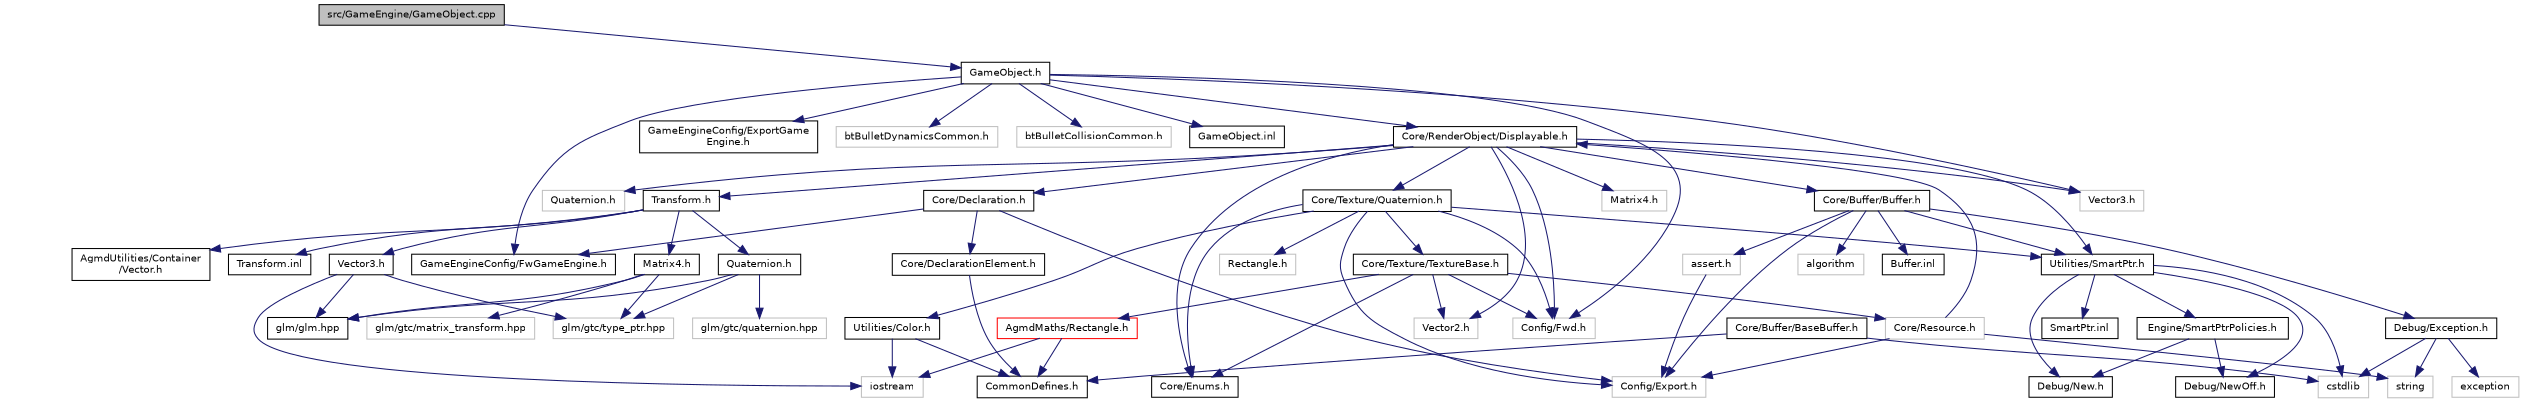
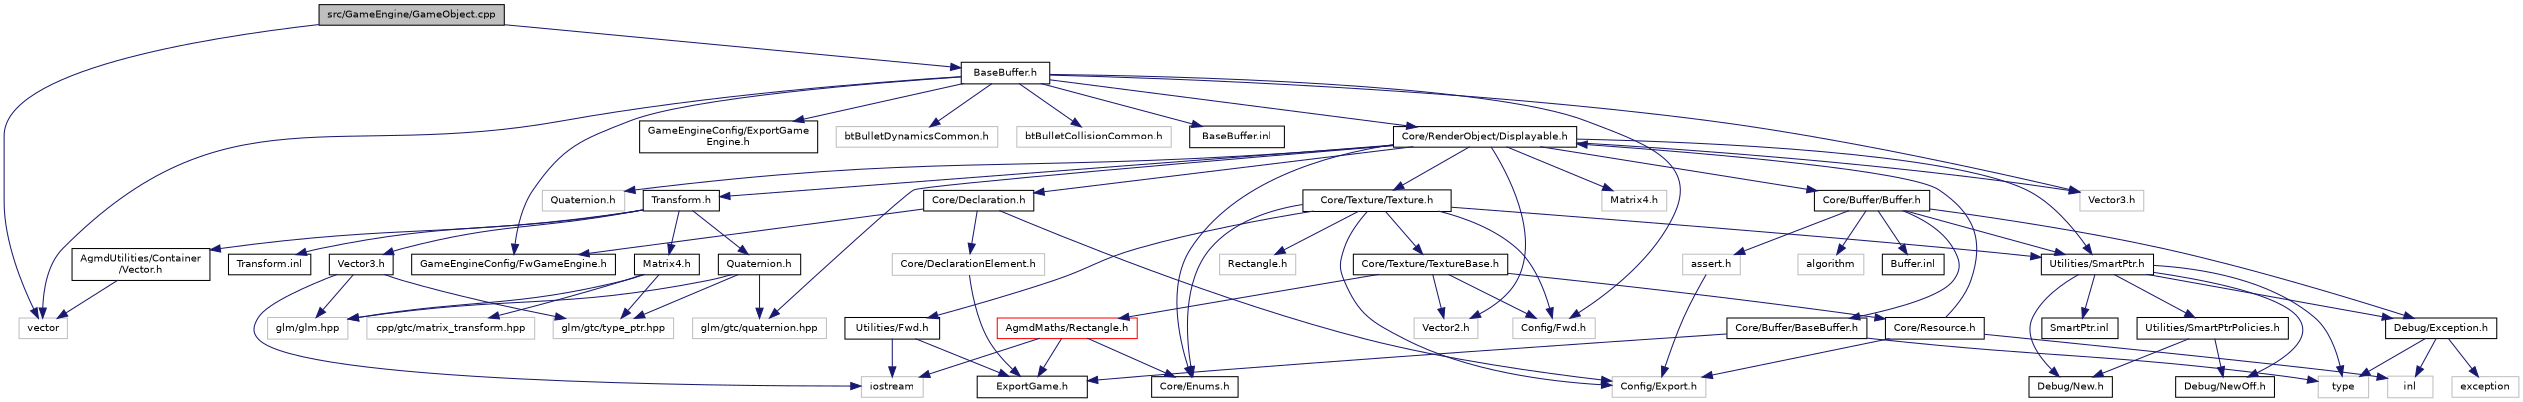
  digraph {
    node [color=black fillcolor=white fontname=Helvetica fontsize=10 shape=record style=filled]
    edge [color=midnightblue fontname=Helvetica fontsize=10 labelfontname=Helvetica labelfontsize=10 style=solid]
    n1 [fillcolor=grey75 fontcolor=black height=0.2 label="src/GameEngine/GameObject.cpp" width=0.4]
-   n2 [height=0.2 label="GameObject.h" width=0.4]
+   n2 [height=0.2 label="BaseBuffer.h" width=0.4]
+   n3 [color=grey75 height=0.2 label=vector width=0.4]
    n4 [color=grey75 height=0.2 label="Config/Fwd.h" width=0.4]
    n5 [height=0.2 label="GameEngineConfig/FwGameEngine.h" width=0.4]
    n6 [height=0.2 label="GameEngineConfig/ExportGame\lEngine.h" width=0.4]
    n7 [height=0.2 label="Core/RenderObject/Displayable.h" width=0.4]
    n8 [color=grey75 height=0.2 label="Vector3.h" width=0.4]
    n9 [color=grey75 height=0.2 label="btBulletDynamicsCommon.h" width=0.4]
    n10 [color=grey75 height=0.2 label="btBulletCollisionCommon.h" width=0.4]
-   n11 [height=0.2 label="GameObject.inl" width=0.4]
+   n11 [height=0.2 label="BaseBuffer.inl" width=0.4]
    n12 [height=0.2 label="Core/Buffer/Buffer.h" width=0.4]
    n13 [height=0.2 label="Utilities/SmartPtr.h" width=0.4]
    n14 [height=0.2 label="Core/Declaration.h" width=0.4]
-   n15 [height=0.2 label="Core/Texture/Quaternion.h" width=0.4]
+   n15 [height=0.2 label="Core/Texture/Texture.h" width=0.4]
    n16 [height=0.2 label="Core/Enums.h" width=0.4]
    n17 [color=grey75 height=0.2 label="Vector2.h" width=0.4]
    n18 [color=grey75 height=0.2 label="Matrix4.h" width=0.4]
    n19 [color=grey75 height=0.2 label="Quaternion.h" width=0.4]
    n20 [height=0.2 label="Transform.h" width=0.4]
-   n21 [color=grey75 height=0.2 label="Core/Resource.h" width=0.4]
+   n21 [height=0.2 label="Core/Resource.h" width=0.4]
    n22 [color=grey75 height=0.2 label="Config/Export.h" width=0.4]
-   n23 [color=grey75 height=0.2 label=string width=0.4]
+   n23 [color=grey75 height=0.2 label=inl width=0.4]
    n24 [height=0.2 label="Core/Buffer/BaseBuffer.h" width=0.4]
    n25 [height=0.2 label="Debug/Exception.h" width=0.4]
    n26 [color=grey75 height=0.2 label=algorithm width=0.4]
    n27 [color=grey75 height=0.2 label="assert.h" width=0.4]
    n28 [height=0.2 label="Buffer.inl" width=0.4]
-   n29 [color=grey75 height=0.2 label=cstdlib width=0.4]
-   n30 [height=0.2 label="Engine/SmartPtrPolicies.h" width=0.4]
+   n29 [color=grey75 height=0.2 label=type width=0.4]
+   n30 [height=0.2 label="Utilities/SmartPtrPolicies.h" width=0.4]
    n31 [height=0.2 label="Debug/New.h" width=0.4]
    n32 [height=0.2 label="Debug/NewOff.h" width=0.4]
    n33 [height=0.2 label="SmartPtr.inl" width=0.4]
-   n34 [height=0.2 label="Core/DeclarationElement.h" width=0.4]
+   n34 [color=grey75 height=0.2 label="Core/DeclarationElement.h" width=0.4]
    n35 [height=0.2 label="Core/Texture/TextureBase.h" width=0.4]
    n36 [color=grey75 height=0.2 label="Rectangle.h" width=0.4]
-   n37 [height=0.2 label="Utilities/Color.h" width=0.4]
+   n37 [height=0.2 label="Utilities/Fwd.h" width=0.4]
    n38 [height=0.2 label="Vector3.h" width=0.4]
    n39 [height=0.2 label="Quaternion.h" width=0.4]
    n40 [height=0.2 label="Matrix4.h" width=0.4]
    n41 [height=0.2 label="AgmdUtilities/Container\l/Vector.h" width=0.4]
    n42 [height=0.2 label="Transform.inl" width=0.4]
-   n43 [height=0.2 label="CommonDefines.h" width=0.4]
+   n43 [height=0.2 label="ExportGame.h" width=0.4]
    n44 [color=grey75 height=0.2 label=exception width=0.4]
    n45 [color=red height=0.2 label="AgmdMaths/Rectangle.h" width=0.4]
    n46 [color=grey75 height=0.2 label=iostream width=0.4]
-   n47 [height=0.2 label="glm/glm.hpp" width=0.4]
+   n47 [color=grey75 height=0.2 label="glm/glm.hpp" width=0.4]
    n48 [color=grey75 height=0.2 label="glm/gtc/type_ptr.hpp" width=0.4]
    n49 [color=grey75 height=0.2 label="glm/gtc/quaternion.hpp" width=0.4]
-   n50 [color=grey75 height=0.2 label="glm/gtc/matrix_transform.hpp" width=0.4]
+   n50 [color=grey75 height=0.2 label="cpp/gtc/matrix_transform.hpp" width=0.4]
    n1 -> n2
+   n1 -> n3
+   n2 -> n3
    n2 -> n4
    n2 -> n5
    n2 -> n6
    n2 -> n7
    n2 -> n8
    n2 -> n9
    n2 -> n10
    n2 -> n11
-   n7 -> n4
+   n7 -> n49
    n7 -> n8
    n7 -> n12
    n7 -> n13
    n7 -> n14
    n7 -> n15
    n7 -> n16
    n7 -> n17
    n7 -> n18
    n7 -> n19
    n7 -> n20
    n12 -> n13
-   n12 -> n22
+   n12 -> n24
    n12 -> n25
    n12 -> n26
    n12 -> n27
    n12 -> n28
+   n13 -> n25
    n13 -> n29
    n13 -> n30
    n13 -> n31
    n13 -> n32
    n13 -> n33
    n14 -> n5
    n14 -> n22
    n14 -> n34
    n15 -> n4
    n15 -> n13
    n15 -> n16
    n15 -> n22
    n15 -> n35
    n15 -> n36
    n15 -> n37
    n20 -> n38
    n20 -> n39
    n20 -> n40
    n20 -> n41
    n20 -> n42
    n21 -> n7
    n21 -> n22
    n21 -> n23
    n24 -> n29
    n24 -> n43
    n25 -> n23
    n25 -> n29
    n25 -> n44
    n27 -> n22
    n30 -> n31
    n30 -> n32
    n34 -> n43
    n35 -> n4
-   n35 -> n16
+   n45 -> n16
    n35 -> n17
    n35 -> n21
    n35 -> n45
    n37 -> n43
    n37 -> n46
    n38 -> n46
    n38 -> n47
    n38 -> n48
    n39 -> n47
    n39 -> n48
    n39 -> n49
    n40 -> n47
    n40 -> n48
    n40 -> n50
+   n41 -> n3
    n45 -> n43
    n45 -> n46
  }
